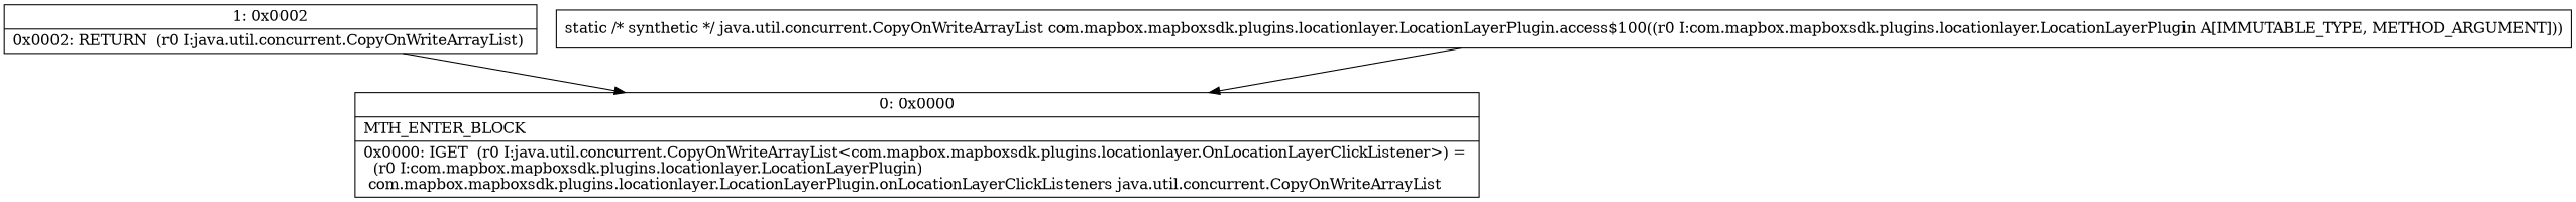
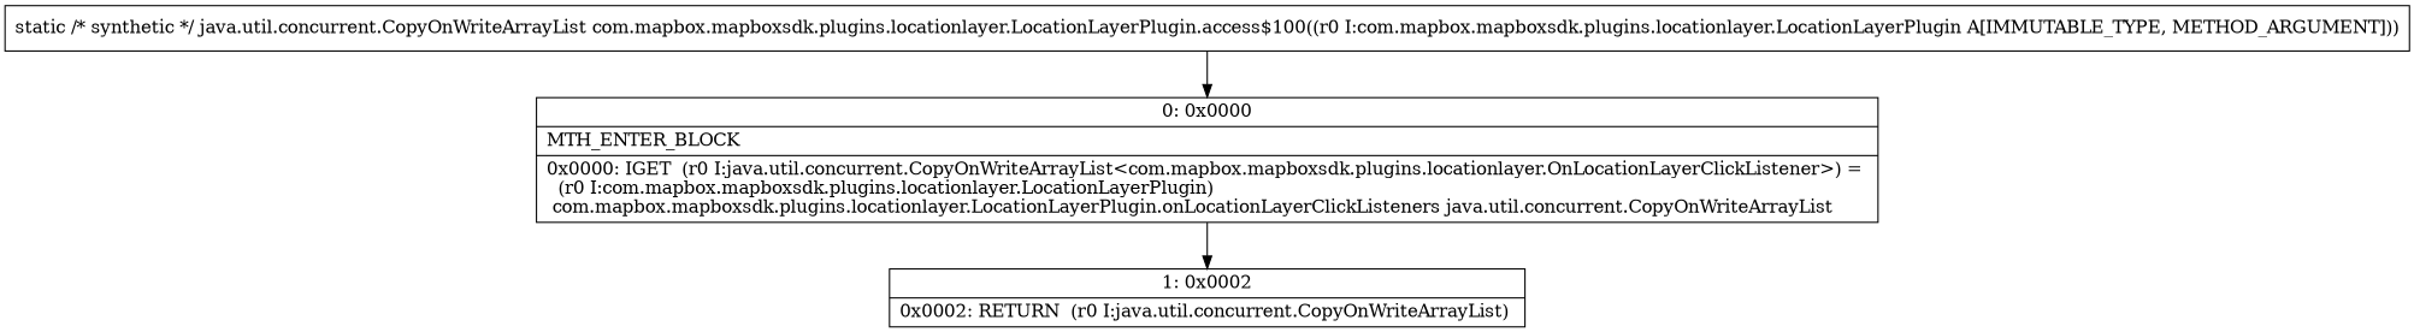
  digraph {
    node [shape=record]
    n1 [label="{0\:\ 0x0000|MTH_ENTER_BLOCK\l|0x0000: IGET  (r0 I:java.util.concurrent.CopyOnWriteArrayList\<com.mapbox.mapboxsdk.plugins.locationlayer.OnLocationLayerClickListener\>) = \l  (r0 I:com.mapbox.mapboxsdk.plugins.locationlayer.LocationLayerPlugin)\l com.mapbox.mapboxsdk.plugins.locationlayer.LocationLayerPlugin.onLocationLayerClickListeners java.util.concurrent.CopyOnWriteArrayList \l}"]
    n2 [label="{1\:\ 0x0002|0x0002: RETURN  (r0 I:java.util.concurrent.CopyOnWriteArrayList) \l}"]
    n3 [label="{static \/* synthetic *\/ java.util.concurrent.CopyOnWriteArrayList com.mapbox.mapboxsdk.plugins.locationlayer.LocationLayerPlugin.access$100((r0 I:com.mapbox.mapboxsdk.plugins.locationlayer.LocationLayerPlugin A[IMMUTABLE_TYPE, METHOD_ARGUMENT])) }"]
-   n2 -> n1
+   n1 -> n2
    n3 -> n1
  }
